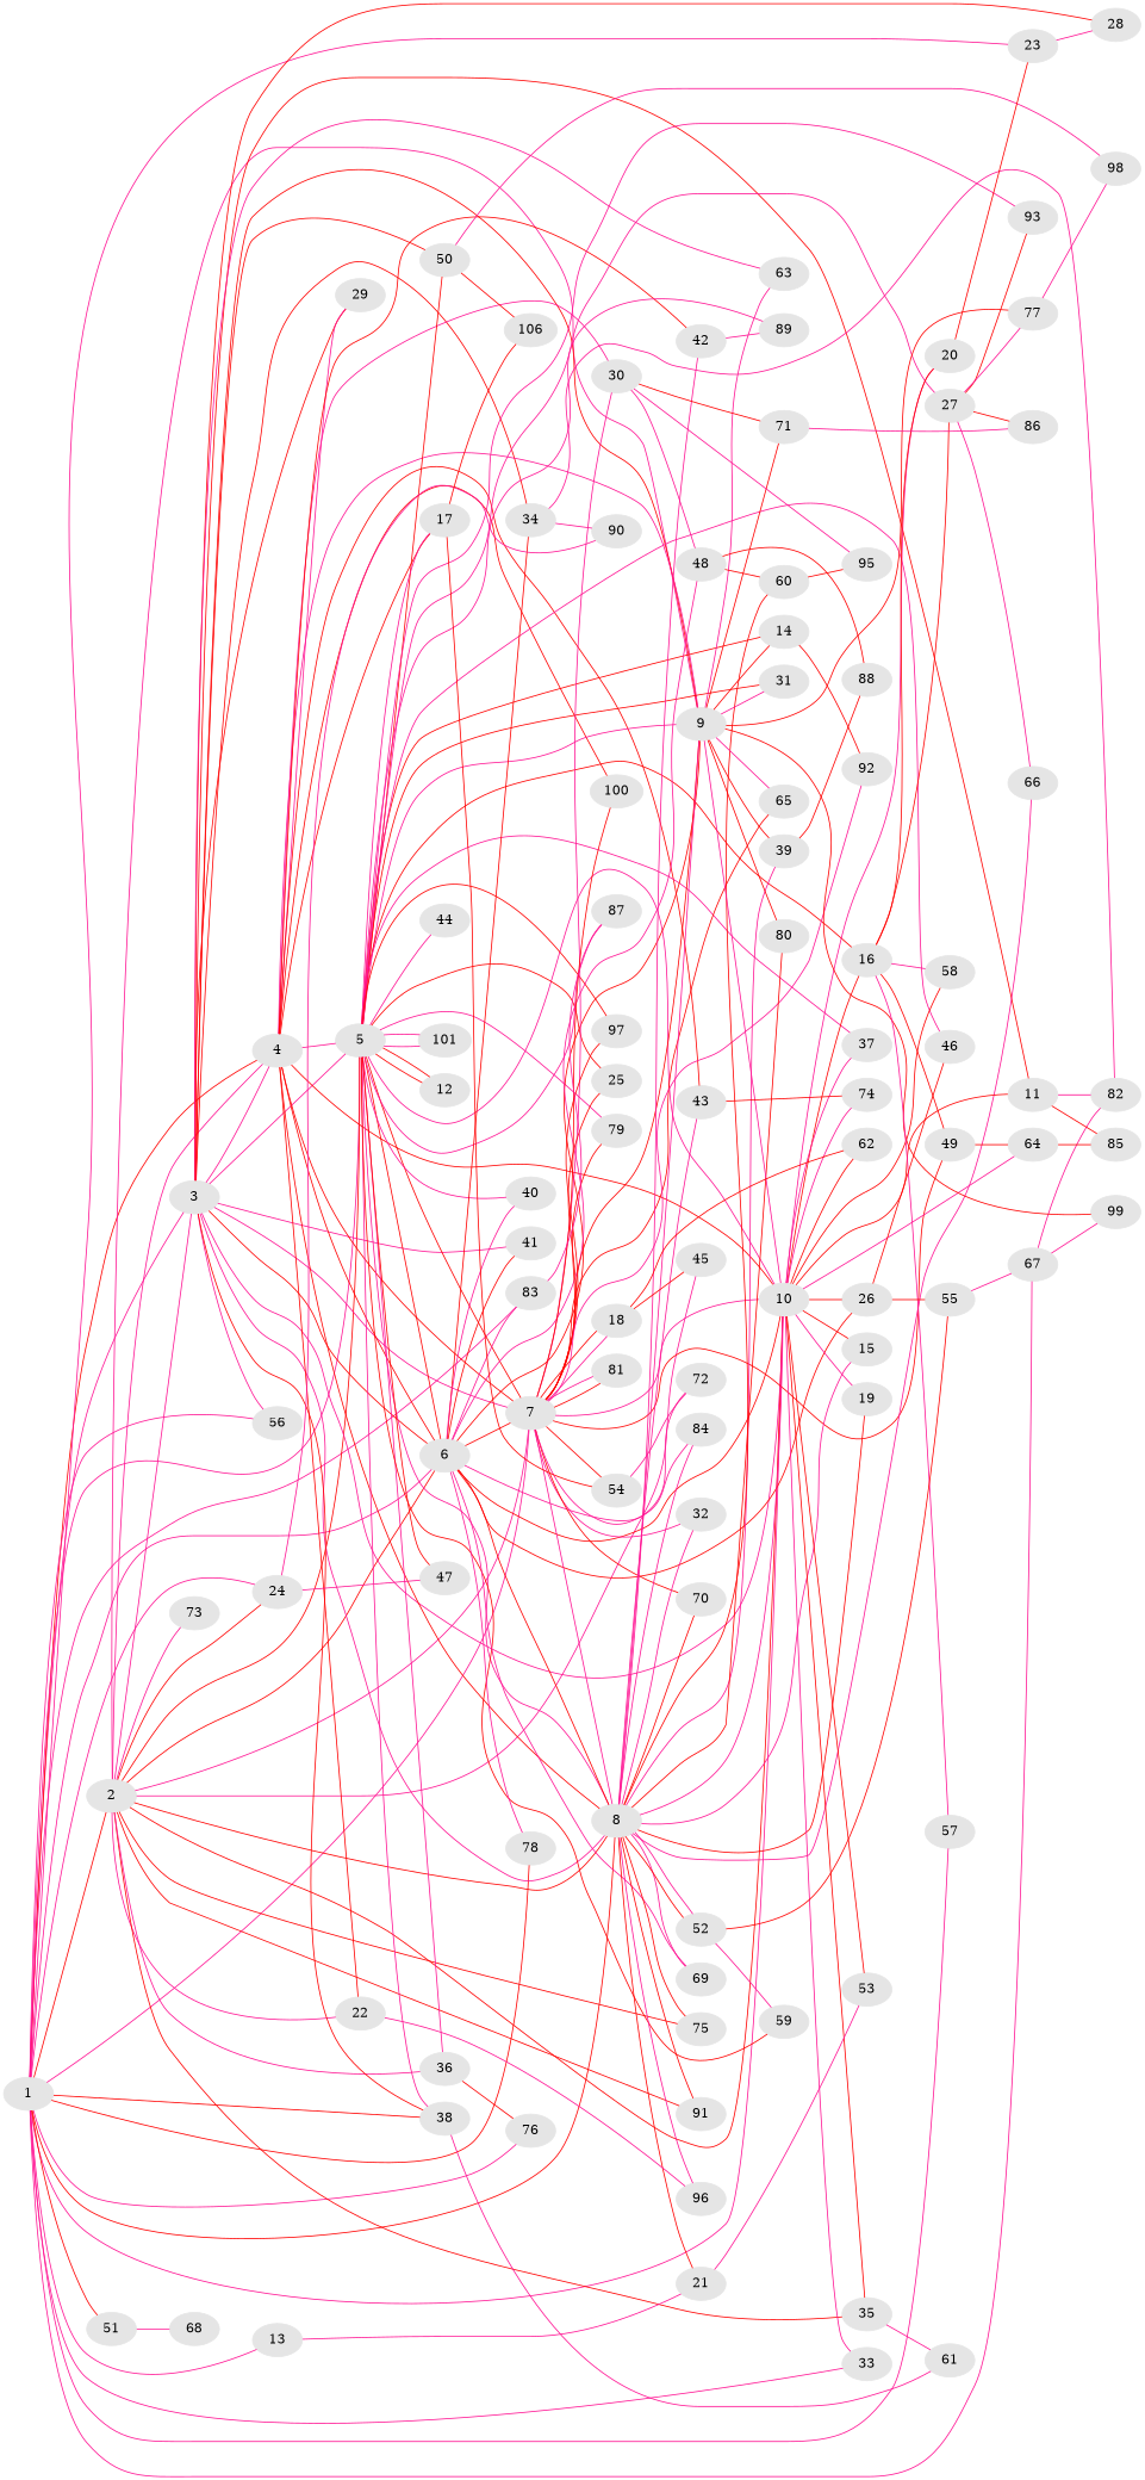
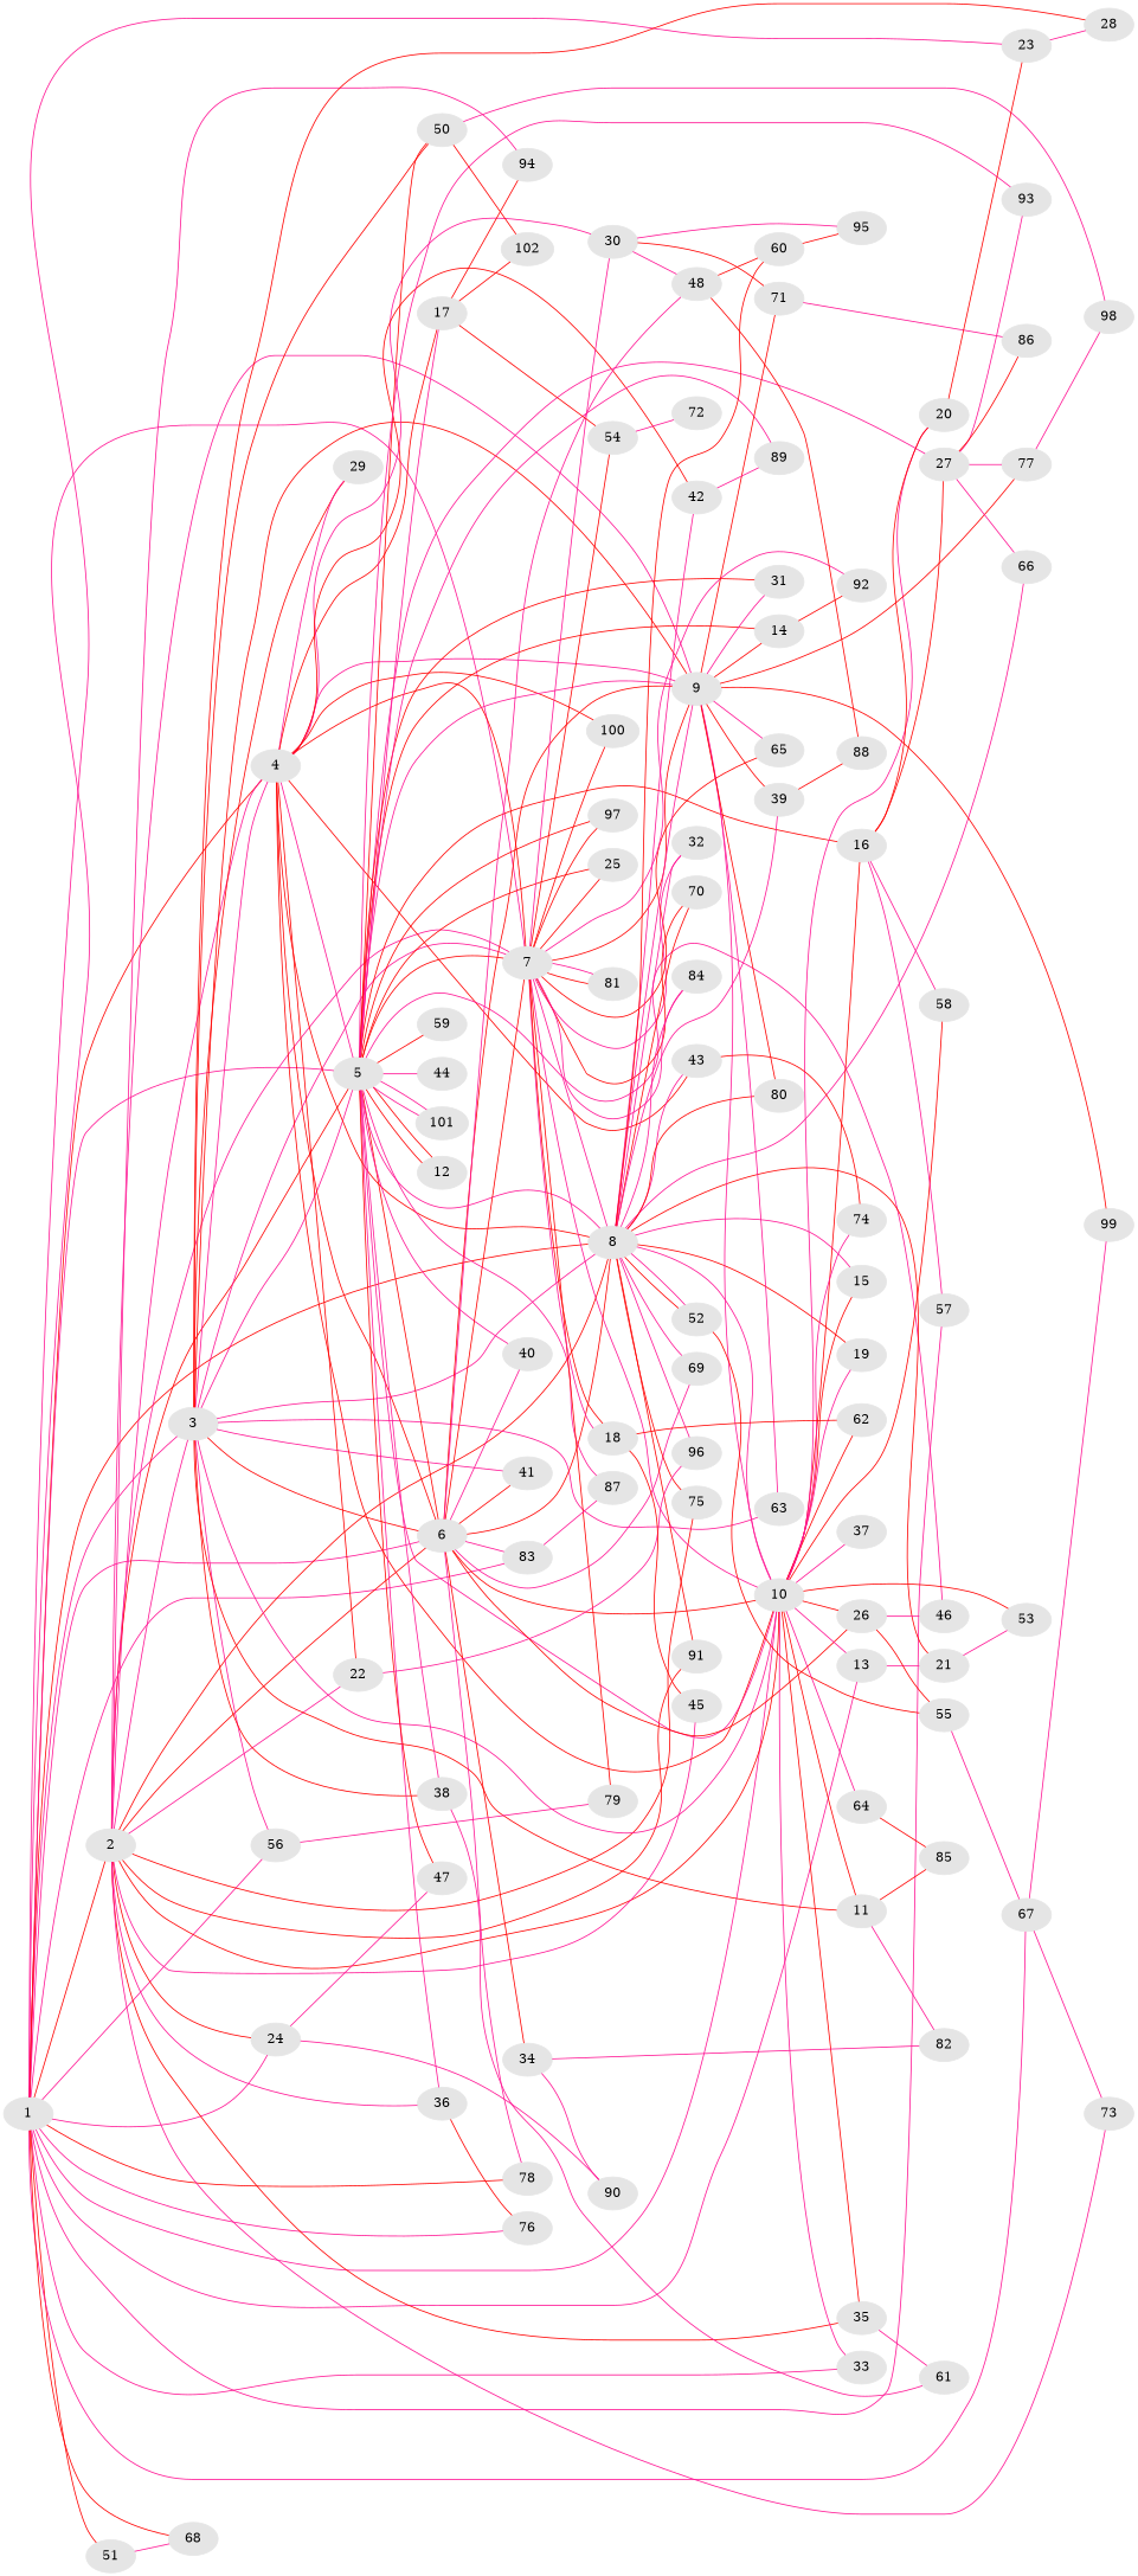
  graph {
    rankdir=LR
    node [color=gray90 style=filled]
    edge [color=deeppink]
    1
    2
    3
    4
    5
    6
    7
    8
    10
    13
    23
    24
    33
    51
    56
    57
    67
    68
    76
    78
    83
    9
    22
    35
    36
    45
    73
    75
    91
+   94
    11
    28
    29
    34
    38
    41
    50
    63
    17
    30
    42
    43
    100
    44
    12
    14
    16
    25
    27
    31
    37
    40
    46
    47
    59
    79
    87
    89
    93
    97
    101
    26
    48
    69
    72
    18
    32
-   49
    54
    65
    70
    81
    84
    92
    15
    19
    21
    39
    52
    60
    66
    80
    96
    71
    77
    99
    20
    53
    58
    62
    64
    74
    90
    61
    82
    85
-   102 [label=106]
+   102
    98
    95
    86
    55
    88
    1 -- 2 [color=red]
    1 -- 3
    1 -- 4 [color=red]
    1 -- 5
    1 -- 6
    1 -- 7
    1 -- 8 [color=red]
    1 -- 10
    1 -- 13
    1 -- 23
    1 -- 24
    1 -- 33
    1 -- 51 [color=red]
    1 -- 56
    1 -- 57
    1 -- 67
-   1 -- 38 [color=red]
+   1 -- 68 [color=red]
    1 -- 76
    1 -- 78 [color=red]
    1 -- 83
    2 -- 3
    2 -- 4
    2 -- 5 [color=red]
    2 -- 6 [color=red]
    2 -- 7
    2 -- 8 [color=red]
    2 -- 10 [color=red]
    2 -- 24 [color=red]
    2 -- 9
    2 -- 22
    2 -- 35 [color=red]
    2 -- 36
    2 -- 45
    2 -- 73
    2 -- 75 [color=red]
    2 -- 91 [color=red]
+   2 -- 94
    3 -- 4
    3 -- 5
    3 -- 6 [color=red]
    3 -- 7
    3 -- 8
    3 -- 10
    3 -- 56
    3 -- 9 [color=red]
    3 -- 11 [color=red]
    3 -- 28 [color=red]
    3 -- 29 [color=red]
-   3 -- 34 [color=red]
    3 -- 38 [color=red]
    3 -- 41
    3 -- 50 [color=red]
    3 -- 63
    4 -- 5
    4 -- 6 [color=red]
    4 -- 7 [color=red]
    4 -- 8 [color=red]
    4 -- 10 [color=red]
    4 -- 9
    4 -- 22 [color=red]
    4 -- 29
    4 -- 17 [color=red]
    4 -- 30
    4 -- 42 [color=red]
    4 -- 43 [color=red]
    4 -- 100 [color=red]
    5 -- 6 [color=red]
    5 -- 7 [color=red]
    5 -- 8
    5 -- 10
    5 -- 9
    5 -- 36
    5 -- 38
    5 -- 50 [color=red]
    5 -- 17
    5 -- 44
    5 -- 12 [color=red]
    5 -- 12 [color=red]
    5 -- 14 [color=red]
    5 -- 16 [color=red]
    5 -- 25 [color=red]
    5 -- 27
    5 -- 31 [color=red]
-   5 -- 37
    5 -- 40
    5 -- 46
    5 -- 47 [color=red]
    5 -- 59 [color=red]
-   5 -- 79
+   56 -- 79
    5 -- 87
    5 -- 89
    5 -- 93
    5 -- 97 [color=red]
    5 -- 101
    5 -- 101
    6 -- 7 [color=red]
    6 -- 8 [color=red]
    6 -- 10 [color=red]
    6 -- 78
    6 -- 83
    6 -- 9 [color=red]
    6 -- 34 [color=red]
    6 -- 41 [color=red]
    6 -- 40
    6 -- 26 [color=red]
    6 -- 48
    6 -- 69
-   6 -- 72
    7 -- 8
    7 -- 10
    7 -- 9 [color=red]
    7 -- 30
    7 -- 100 [color=red]
    7 -- 25 [color=red]
    7 -- 79 [color=red]
    7 -- 97 [color=red]
    7 -- 18
    7 -- 18 [color=red]
    7 -- 32
-   7 -- 49 [color=red]
    7 -- 54 [color=red]
    7 -- 65 [color=red]
    7 -- 70 [color=red]
    7 -- 81 [color=red]
    7 -- 81
    7 -- 84
    7 -- 92
    8 -- 10
    8 -- 9
    8 -- 75 [color=red]
    8 -- 91 [color=red]
    8 -- 42
    8 -- 43
    8 -- 69
    8 -- 32
    8 -- 70 [color=red]
    8 -- 84
    8 -- 15
    8 -- 19 [color=red]
    8 -- 21 [color=red]
    8 -- 39
    8 -- 52 [color=red]
    8 -- 52
    8 -- 60 [color=red]
    8 -- 66
    8 -- 80 [color=red]
    8 -- 96
+   10 -- 13
    10 -- 33
    10 -- 35 [color=red]
    10 -- 11 [color=red]
    10 -- 16 [color=red]
    10 -- 37
    10 -- 26 [color=red]
    10 -- 15 [color=red]
    10 -- 19
    10 -- 20
    10 -- 53 [color=red]
    10 -- 58 [color=red]
    10 -- 62 [color=red]
    10 -- 64
    10 -- 74
    13 -- 21
    23 -- 28
    24 -- 47
    24 -- 90
    51 -- 68
-   67 -- 82
+   67 -- 73
    67 -- 99
    83 -- 87
    9 -- 10
    9 -- 63
    9 -- 14 [color=red]
    9 -- 31
    9 -- 65
    9 -- 39 [color=red]
    9 -- 80 [color=red]
    9 -- 71 [color=red]
    9 -- 77 [color=red]
    9 -- 99 [color=red]
    22 -- 96
    35 -- 61
    36 -- 76 [color=red]
    11 -- 82
    11 -- 85 [color=red]
    34 -- 90
    34 -- 82
    38 -- 61
    50 -- 102 [color=red]
    50 -- 98
+   17 -- 94 [color=red]
    17 -- 54 [color=red]
    17 -- 102 [color=red]
    30 -- 48
    30 -- 71 [color=red]
    30 -- 95
    42 -- 89
    43 -- 74 [color=red]
    14 -- 92 [color=red]
    16 -- 57
    16 -- 27 [color=red]
-   16 -- 49 [color=red]
    16 -- 20 [color=red]
    16 -- 58
-   27 -- 93 [color=red]
+   27 -- 93
    27 -- 66
    27 -- 77
    27 -- 86 [color=red]
-   26 -- 46 [color=red]
+   26 -- 46
    26 -- 55 [color=red]
    48 -- 60 [color=red]
    48 -- 88 [color=red]
    18 -- 45 [color=red]
    18 -- 62 [color=red]
-   49 -- 64 [color=red]
    54 -- 72
    21 -- 53
    39 -- 88 [color=red]
-   52 -- 59
    52 -- 55 [color=red]
    60 -- 95 [color=red]
    71 -- 86
    77 -- 98
    20 -- 23 [color=red]
    64 -- 85 [color=red]
    55 -- 67
  }
